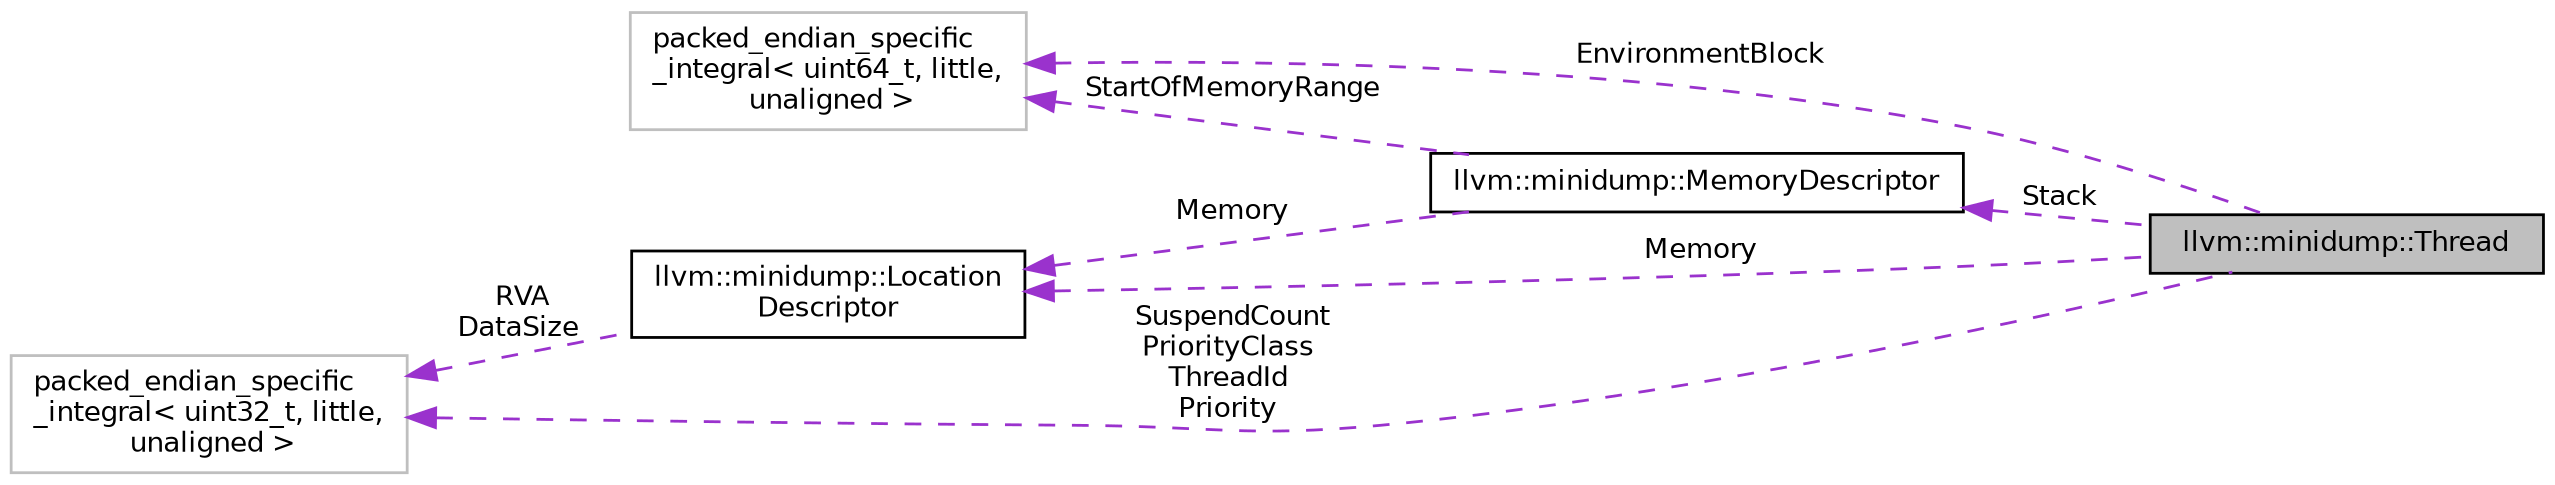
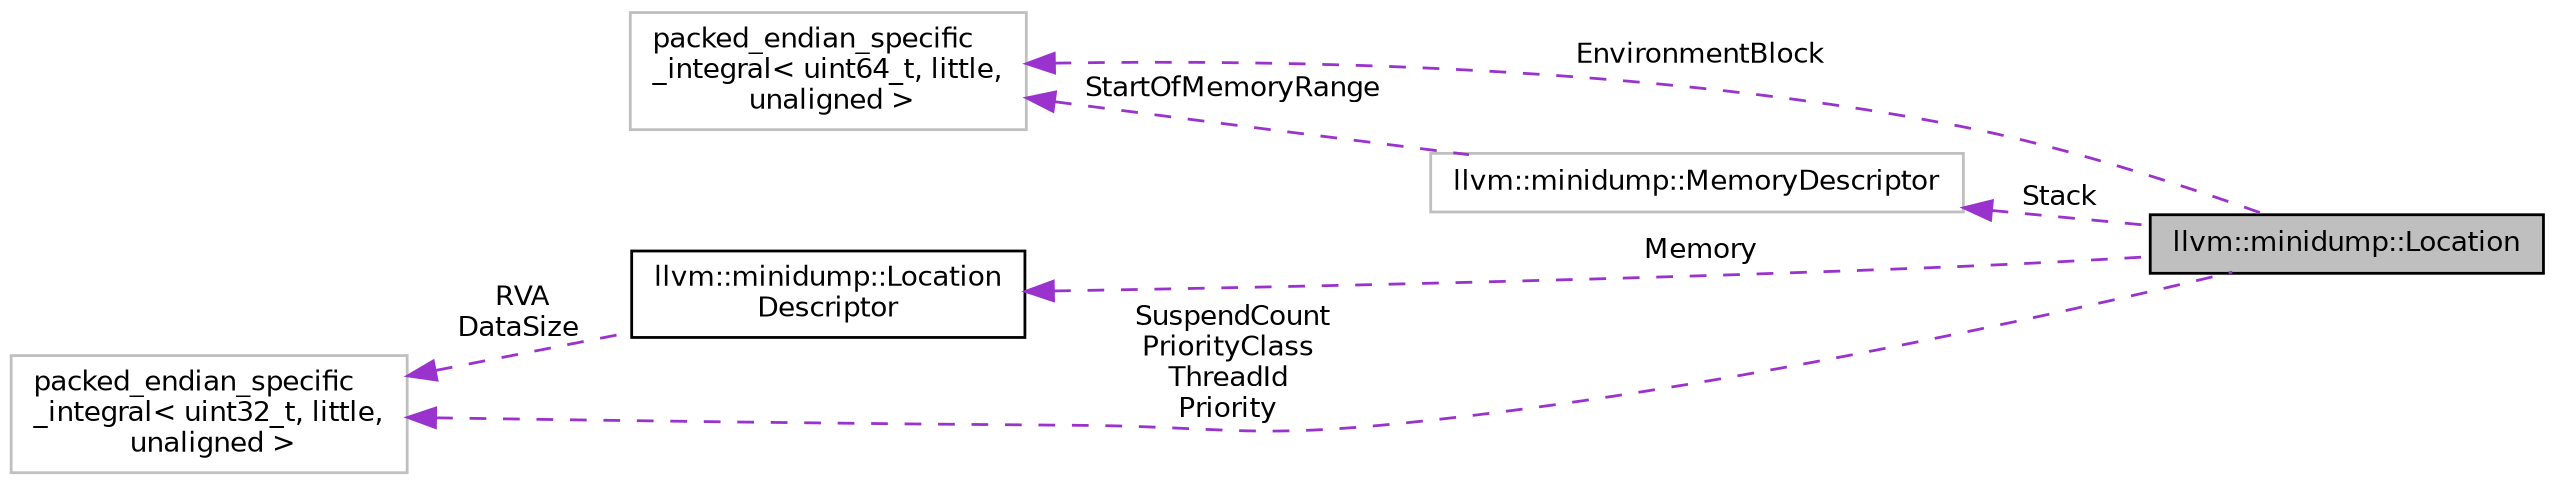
  digraph {
    rankdir=LR
    node [color=black fontname=Helvetica fontsize=10 shape=record]
    edge [color=darkorchid3 dir=back fontname=Helvetica fontsize=10 labelfontname=Helvetica labelfontsize=10 style=dashed]
-   n1 [fillcolor=grey75 fontcolor=black height=0.2 label="llvm::minidump::Thread" style=filled width=0.4]
+   n1 [fillcolor=grey75 fontcolor=black height=0.2 label="llvm::minidump::Location" style=filled width=0.4]
    n2 [height=0.2 label="llvm::minidump::Location\lDescriptor" width=0.4]
-   n3 [height=0.2 label="llvm::minidump::MemoryDescriptor" width=0.4]
+   n3 [color=grey75 height=0.2 label="llvm::minidump::MemoryDescriptor" width=0.4]
    n4 [color=grey75 height=0.2 label="packed_endian_specific\l_integral\< uint32_t, little,\l unaligned \>" width=0.4]
    n5 [color=grey75 height=0.2 label="packed_endian_specific\l_integral\< uint64_t, little,\l unaligned \>" width=0.4]
    n2 -> n1 [label=" Memory"]
-   n2 -> n3 [label=" Memory"]
    n3 -> n1 [label=" Stack"]
    n4 -> n1 [label=" SuspendCount\nPriorityClass\nThreadId\nPriority"]
    n4 -> n2 [label=" RVA\nDataSize"]
    n5 -> n1 [label=" EnvironmentBlock"]
    n5 -> n3 [label=" StartOfMemoryRange"]
  }
